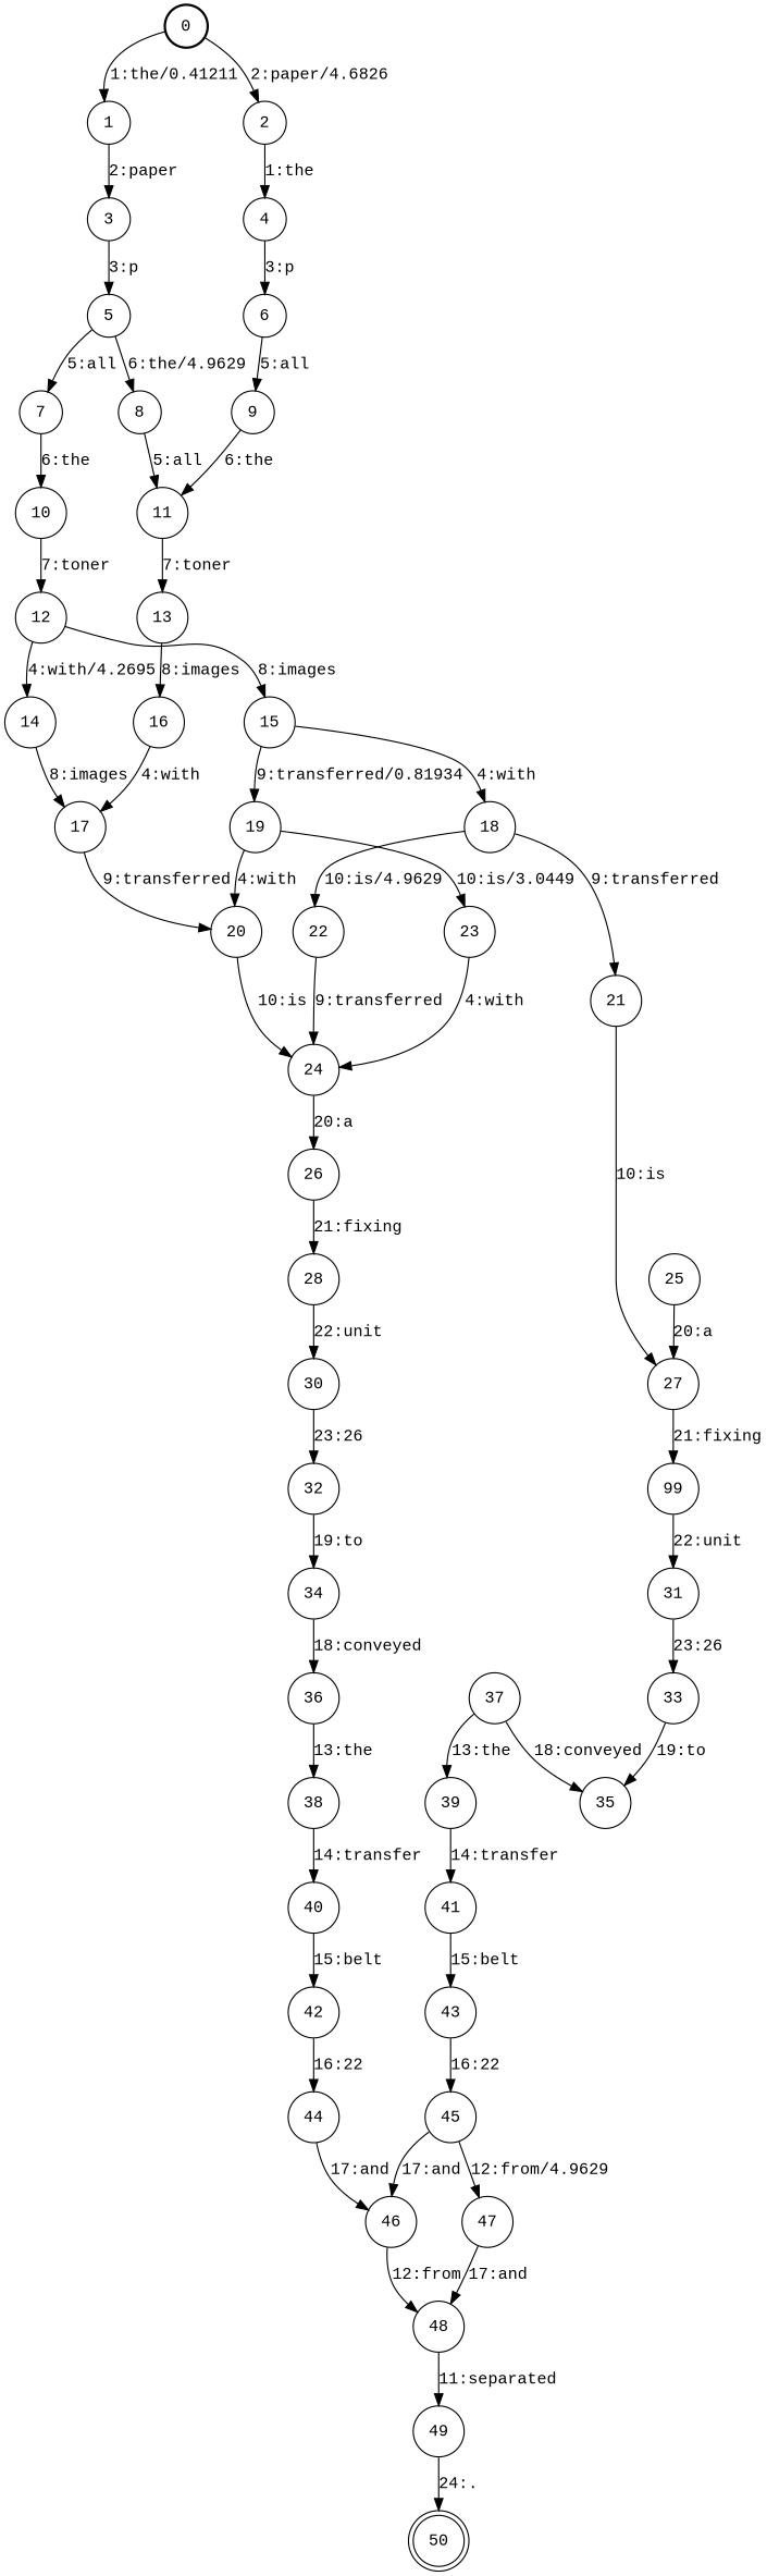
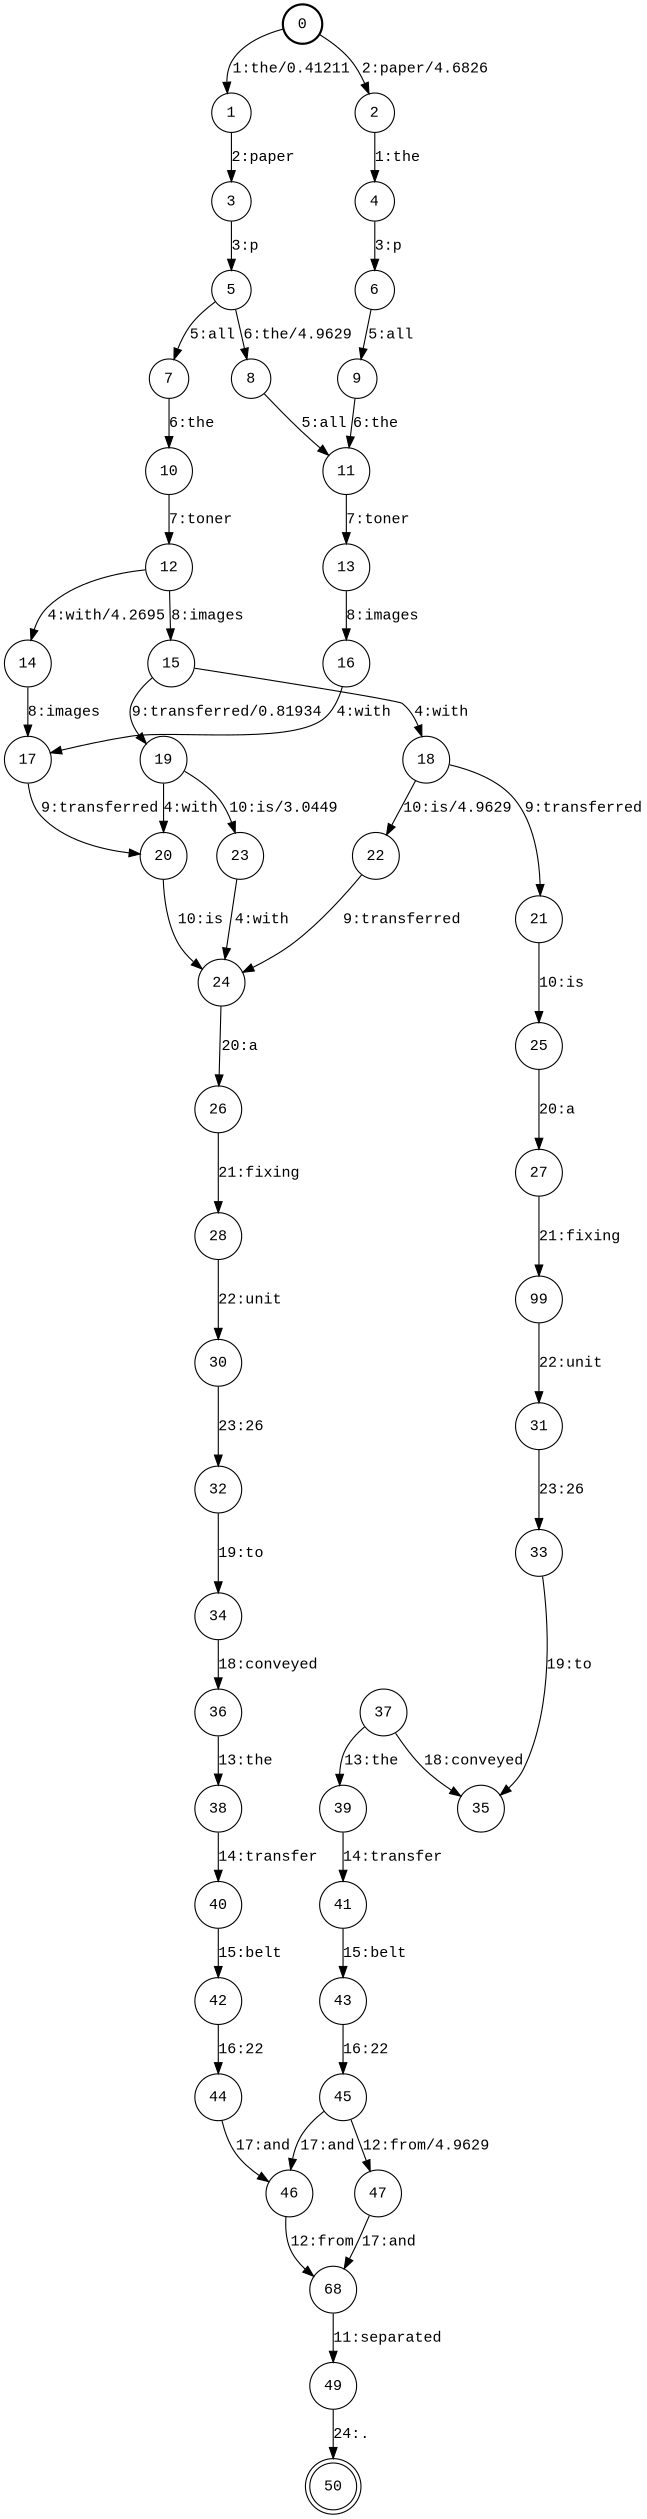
  digraph {
    fontname="Liberation Mono"
    nodesep=0.25
    rankdir=TB
    ranksep=0.4
    node [fontname="Liberation Mono" fontsize=14 shape=circle style=solid]
    edge [fontname="Liberation Mono" fontsize=14]
    n1 [label=0 style=bold]
    n2 [label=1]
    n3 [label=2]
    n4 [label=3]
    n5 [label=4]
    n6 [label=5]
    n7 [label=6]
    n8 [label=8]
    n9 [label=7]
    n10 [label=9]
    n11 [label=11]
    n12 [label=10]
    n13 [label=13]
    n14 [label=12]
    n15 [label=14]
    n16 [label=15]
    n17 [label=16]
    n18 [label=17]
    n19 [label=18]
    n20 [label=19]
    n21 [label=20]
    n22 [label=21]
    n23 [label=22]
    n24 [label=23]
    n25 [label=24]
    n26 [label=25]
    n27 [label=26]
    n28 [label=27]
    n29 [label=28]
    n30 [label=99]
    n31 [label=30]
    n32 [label=31]
    n33 [label=32]
    n34 [label=33]
    n35 [label=34]
    n36 [label=35]
    n37 [label=36]
    n38 [label=38]
    n39 [label=37]
    n40 [label=39]
    n41 [label=40]
    n42 [label=41]
    n43 [label=42]
    n44 [label=43]
    n45 [label=44]
    n46 [label=45]
    n47 [label=46]
    n48 [label=47]
-   n49 [label=48]
+   n49 [label=68]
    n50 [label=49]
    n51 [label=50 shape=doublecircle]
    n1 -> n2 [label="1:the/0.41211"]
    n1 -> n3 [label="2:paper/4.6826"]
    n2 -> n4 [label="2:paper"]
    n3 -> n5 [label="1:the"]
    n4 -> n6 [label="3:p"]
    n5 -> n7 [label="3:p"]
    n6 -> n8 [label="6:the/4.9629"]
    n6 -> n9 [label="5:all"]
    n7 -> n10 [label="5:all"]
    n8 -> n11 [label="5:all"]
    n9 -> n12 [label="6:the"]
    n10 -> n11 [label="6:the"]
    n11 -> n13 [label="7:toner"]
    n12 -> n14 [label="7:toner"]
    n13 -> n17 [label="8:images"]
    n14 -> n15 [label="4:with/4.2695"]
    n14 -> n16 [label="8:images"]
    n15 -> n18 [label="8:images"]
    n16 -> n19 [label="4:with"]
    n16 -> n20 [label="9:transferred/0.81934"]
    n17 -> n18 [label="4:with"]
    n18 -> n21 [label="9:transferred"]
    n19 -> n22 [label="9:transferred"]
    n19 -> n23 [label="10:is/4.9629"]
    n20 -> n21 [label="4:with"]
    n20 -> n24 [label="10:is/3.0449"]
    n21 -> n25 [label="10:is"]
-   n22 -> n28 [label="10:is"]
+   n22 -> n26 [label="10:is"]
    n23 -> n25 [label="9:transferred"]
    n24 -> n25 [label="4:with"]
    n25 -> n27 [label="20:a"]
    n26 -> n28 [label="20:a"]
    n27 -> n29 [label="21:fixing"]
    n28 -> n30 [label="21:fixing"]
    n29 -> n31 [label="22:unit"]
    n30 -> n32 [label="22:unit"]
    n31 -> n33 [label="23:26"]
    n32 -> n34 [label="23:26"]
    n33 -> n35 [label="19:to"]
    n34 -> n36 [label="19:to"]
    n35 -> n37 [label="18:conveyed"]
    n37 -> n38 [label="13:the"]
    n38 -> n41 [label="14:transfer"]
    n39 -> n36 [label="18:conveyed"]
    n39 -> n40 [label="13:the"]
    n40 -> n42 [label="14:transfer"]
    n41 -> n43 [label="15:belt"]
    n42 -> n44 [label="15:belt"]
    n43 -> n45 [label="16:22"]
    n44 -> n46 [label="16:22"]
    n45 -> n47 [label="17:and"]
    n46 -> n47 [label="17:and"]
    n46 -> n48 [label="12:from/4.9629"]
    n47 -> n49 [label="12:from"]
    n48 -> n49 [label="17:and"]
    n49 -> n50 [label="11:separated"]
    n50 -> n51 [label="24:."]
  }
